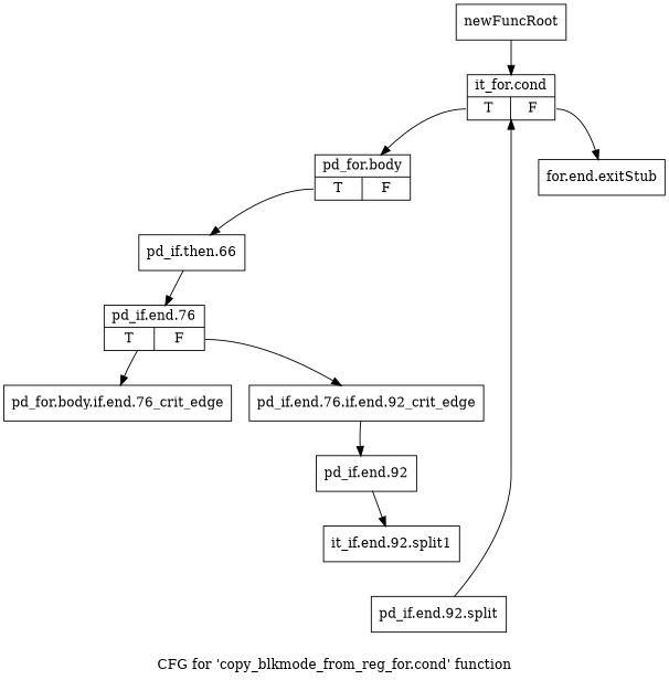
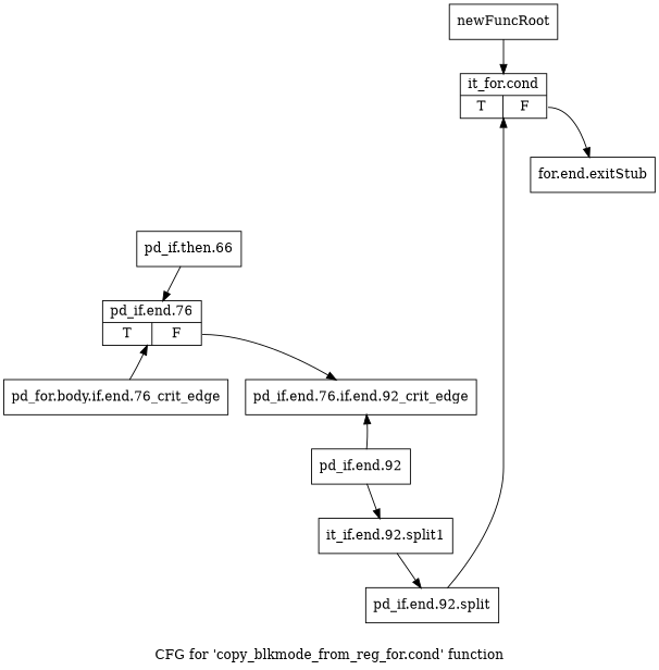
  digraph {
    label="CFG for 'copy_blkmode_from_reg_for.cond' function"
    node [shape=record]
    n1 [label="{newFuncRoot}"]
    n2 [label="{it_for.cond|{<s0>T|<s1>F}}"]
    n3 [label="{for.end.exitStub}"]
-   n4 [label="{pd_for.body|{<s0>T|<s1>F}}"]
    n5 [label="{pd_if.then.66}"]
    n6 [label="{pd_if.end.76|{<s0>T|<s1>F}}"]
    n7 [label="{pd_for.body.if.end.76_crit_edge}"]
    n8 [label="{pd_if.end.76.if.end.92_crit_edge}"]
    n9 [label="{pd_if.end.92}"]
    n10 [label="{it_if.end.92.split1}"]
    n11 [label="{pd_if.end.92.split}"]
    n1 -> n2
    n2 -> n3 [tailport=s1]
-   n2 -> n4 [tailport=s0]
-   n4 -> n5 [tailport=s0]
    n5 -> n6
    n6 -> n8 [tailport=s1]
-   n6 -> n7
-   n8 -> n9
+   n7 -> n6
+   n9 -> n8
    n9 -> n10
+   n10 -> n11
    n11 -> n2
  }
